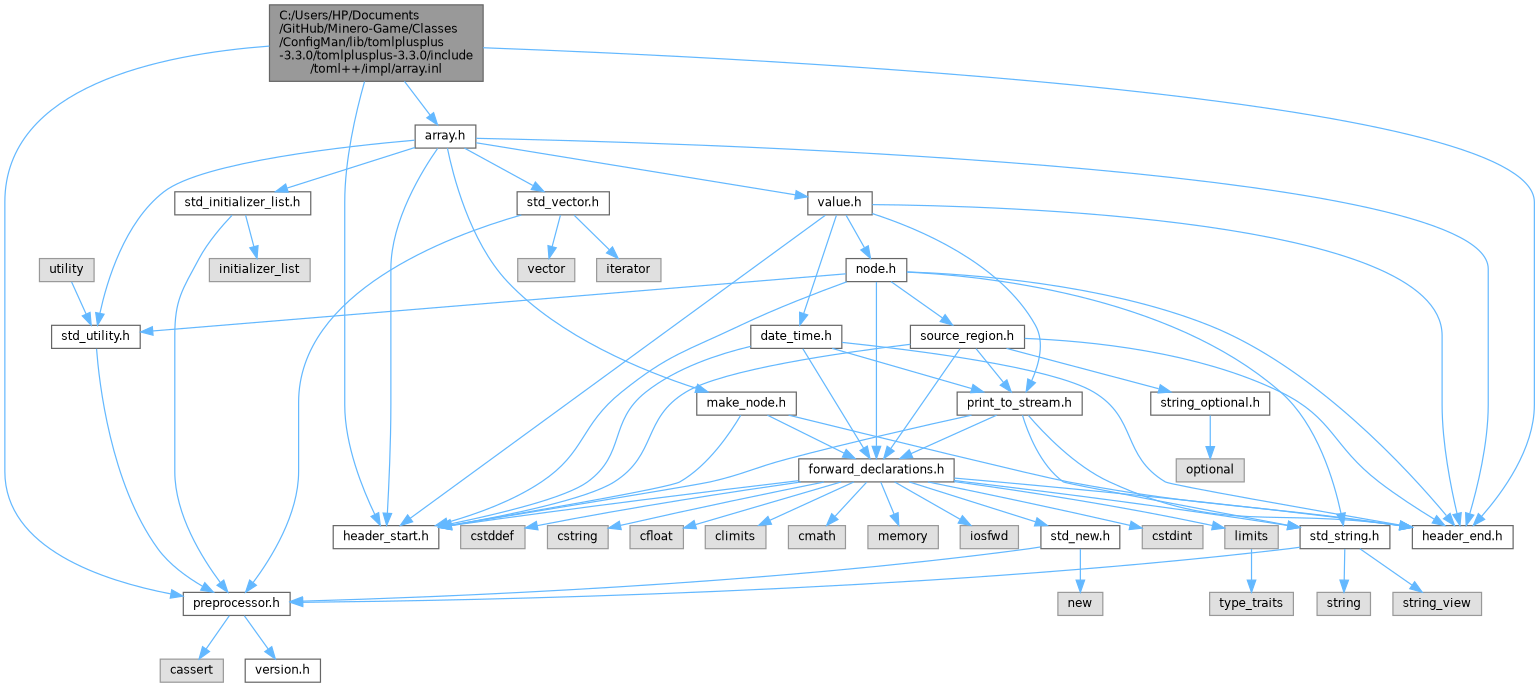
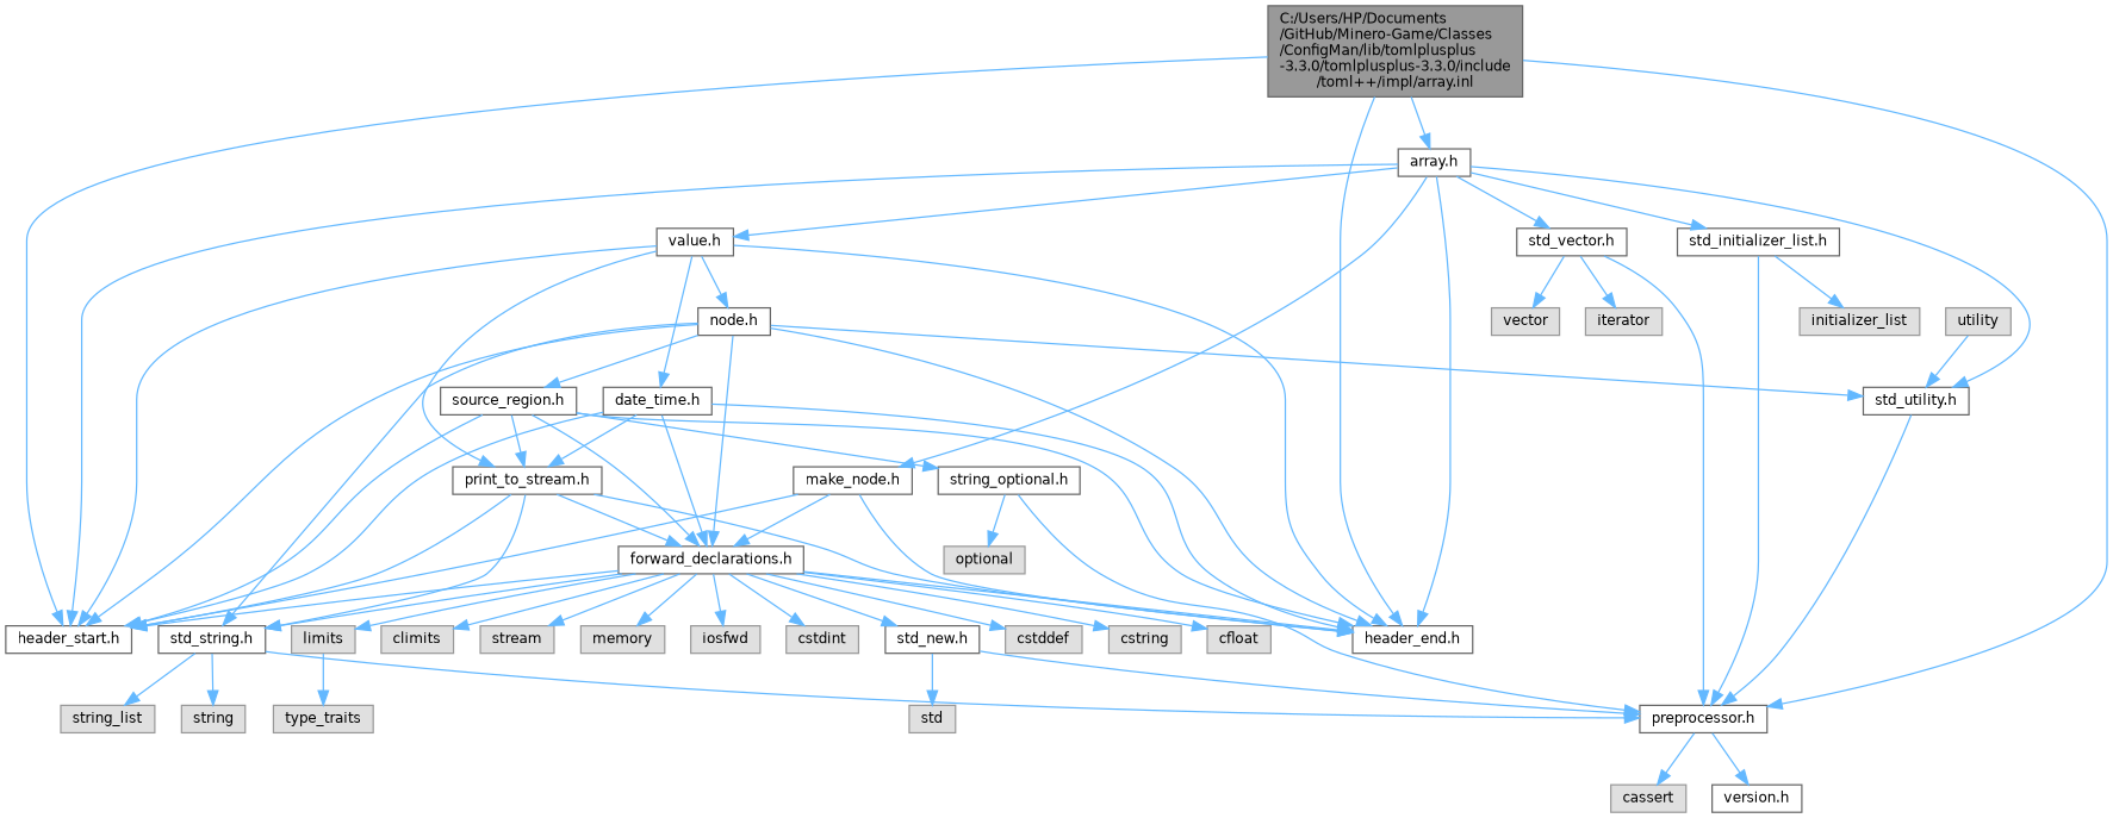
  digraph {
    node [color=grey60 fillcolor="#E0E0E0" fontname=Helvetica fontsize=10 shape=box style=filled]
    edge [color=steelblue1 fontname=Helvetica fontsize=10 labelfontname=Helvetica labelfontsize=10 style=solid]
    n1 [color=gray40 fillcolor=grey60 fontcolor=black height=0.2 label="C:/Users/HP/Documents\l/GitHub/Minero-Game/Classes\l/ConfigMan/lib/tomlplusplus\l-3.3.0/tomlplusplus-3.3.0/include\l/toml++/impl/array.inl" width=0.4]
    n2 [color=grey40 fillcolor=white height=0.2 label="preprocessor.h" width=0.4]
    n3 [color=grey40 fillcolor=white height=0.2 label="array.h" width=0.4]
    n4 [color=grey40 fillcolor=white height=0.2 label="header_start.h" width=0.4]
    n5 [color=grey40 fillcolor=white height=0.2 label="header_end.h" width=0.4]
    n6 [height=0.2 label=cassert width=0.4]
    n7 [color=grey40 fillcolor=white height=0.2 label="version.h" width=0.4]
    n8 [color=grey40 fillcolor=white height=0.2 label="std_utility.h" width=0.4]
    n9 [color=grey40 fillcolor=white height=0.2 label="std_vector.h" width=0.4]
    n10 [color=grey40 fillcolor=white height=0.2 label="std_initializer_list.h" width=0.4]
    n11 [color=grey40 fillcolor=white height=0.2 label="value.h" width=0.4]
    n12 [color=grey40 fillcolor=white height=0.2 label="make_node.h" width=0.4]
    n13 [height=0.2 label=vector width=0.4]
    n14 [height=0.2 label=iterator width=0.4]
    n15 [height=0.2 label=initializer_list width=0.4]
    n16 [color=grey40 fillcolor=white height=0.2 label="date_time.h" width=0.4]
    n17 [color=grey40 fillcolor=white height=0.2 label="print_to_stream.h" width=0.4]
    n18 [color=grey40 fillcolor=white height=0.2 label="node.h" width=0.4]
    n19 [color=grey40 fillcolor=white height=0.2 label="forward_declarations.h" width=0.4]
    n20 [height=0.2 label=utility width=0.4]
    n21 [color=grey40 fillcolor=white height=0.2 label="std_string.h" width=0.4]
    n22 [color=grey40 fillcolor=white height=0.2 label="source_region.h" width=0.4]
    n23 [color=grey40 fillcolor=white height=0.2 label="std_new.h" width=0.4]
    n24 [height=0.2 label=cstdint width=0.4]
    n25 [height=0.2 label=cstddef width=0.4]
    n26 [height=0.2 label=cstring width=0.4]
    n27 [height=0.2 label=cfloat width=0.4]
    n28 [height=0.2 label=climits width=0.4]
-   n29 [height=0.2 label=cmath width=0.4]
+   n29 [height=0.2 label=stream width=0.4]
    n30 [height=0.2 label=limits width=0.4]
    n31 [height=0.2 label=memory width=0.4]
    n32 [height=0.2 label=iosfwd width=0.4]
-   n33 [height=0.2 label=string_view width=0.4]
+   n33 [height=0.2 label=string_list width=0.4]
    n34 [height=0.2 label=string width=0.4]
-   n35 [height=0.2 label=new width=0.4]
+   n35 [height=0.2 label=std width=0.4]
    n36 [height=0.2 label=type_traits width=0.4]
    n37 [color=grey40 fillcolor=white height=0.2 label="string_optional.h" width=0.4]
    n38 [height=0.2 label=optional width=0.4]
    n1 -> n2
    n1 -> n3
    n1 -> n4
    n1 -> n5
    n2 -> n6
    n2 -> n7
    n3 -> n4
    n3 -> n5
    n3 -> n8
    n3 -> n9
    n3 -> n10
    n3 -> n11
    n3 -> n12
    n8 -> n2
    n9 -> n2
    n9 -> n13
    n9 -> n14
    n10 -> n2
    n10 -> n15
    n11 -> n4
    n11 -> n5
    n11 -> n16
    n11 -> n17
    n11 -> n18
    n12 -> n4
    n12 -> n5
    n12 -> n19
    n16 -> n4
    n16 -> n5
    n16 -> n17
    n16 -> n19
    n17 -> n4
    n17 -> n5
    n17 -> n19
    n17 -> n21
    n18 -> n4
    n18 -> n5
    n18 -> n8
    n18 -> n19
    n18 -> n21
    n18 -> n22
    n19 -> n4
    n19 -> n5
    n19 -> n21
    n19 -> n23
    n19 -> n24
    n19 -> n25
    n19 -> n26
    n19 -> n27
    n19 -> n28
    n19 -> n29
    n19 -> n30
    n19 -> n31
    n19 -> n32
    n20 -> n8
    n21 -> n2
    n21 -> n33
    n21 -> n34
    n22 -> n4
    n22 -> n5
    n22 -> n17
    n22 -> n19
    n22 -> n37
    n23 -> n2
    n23 -> n35
    n30 -> n36
+   n37 -> n2
    n37 -> n38
  }
